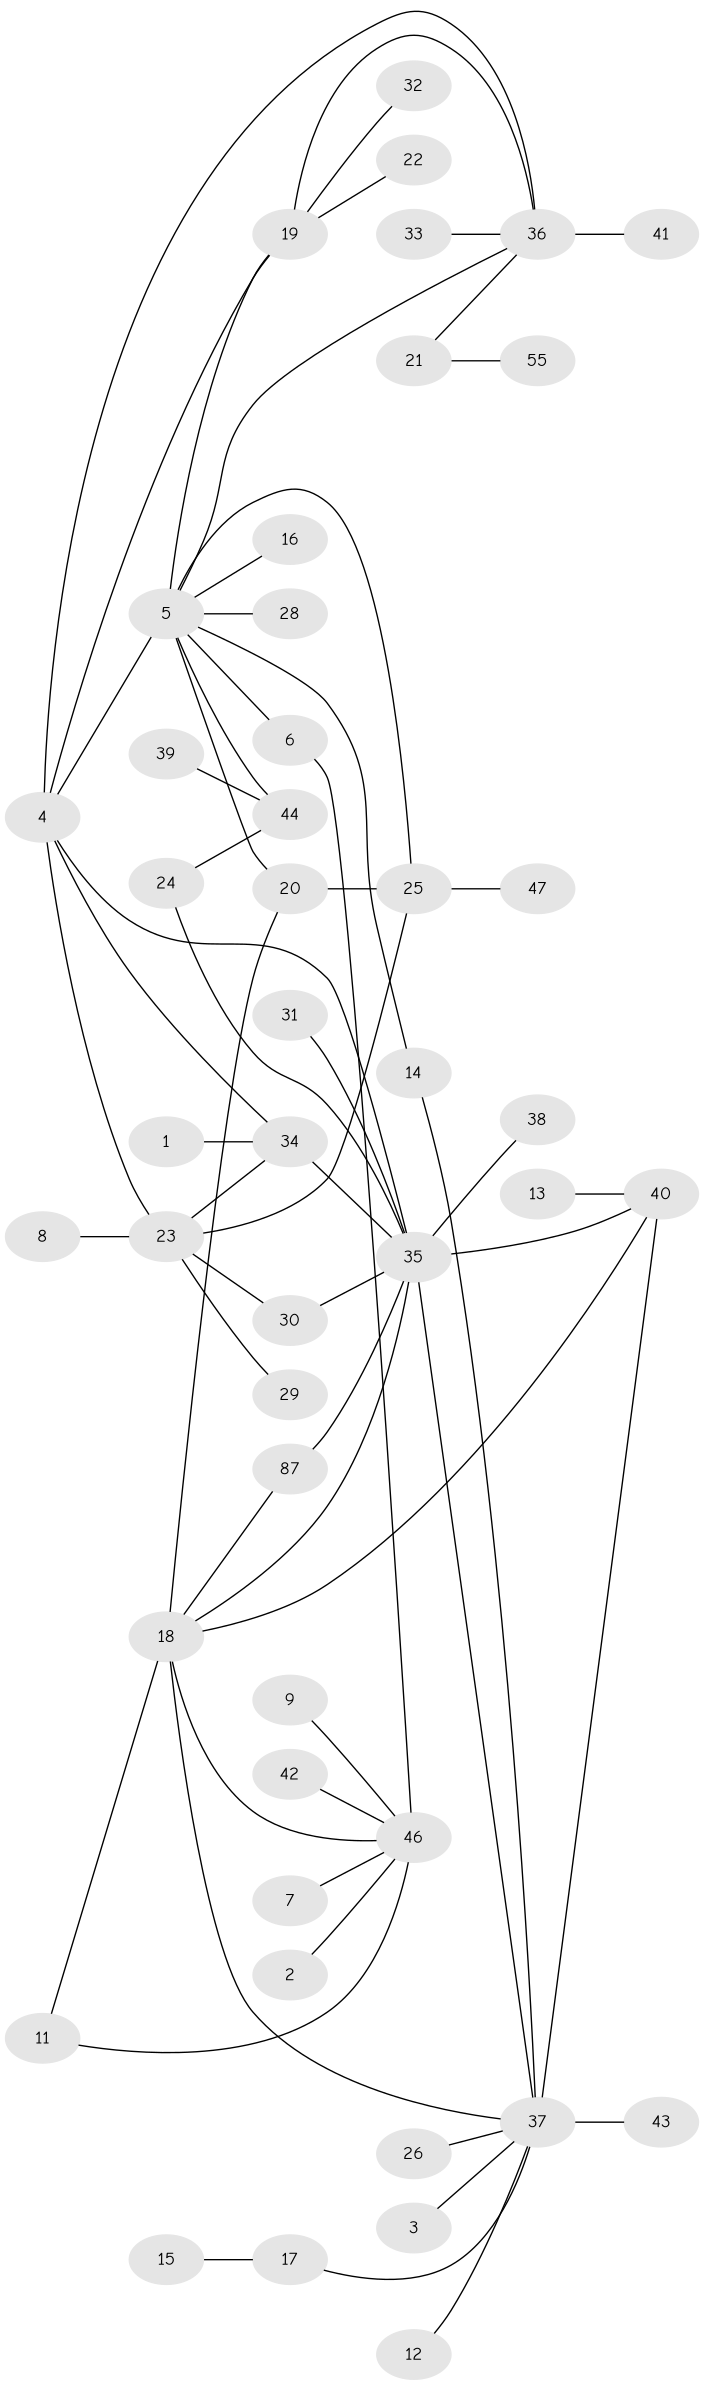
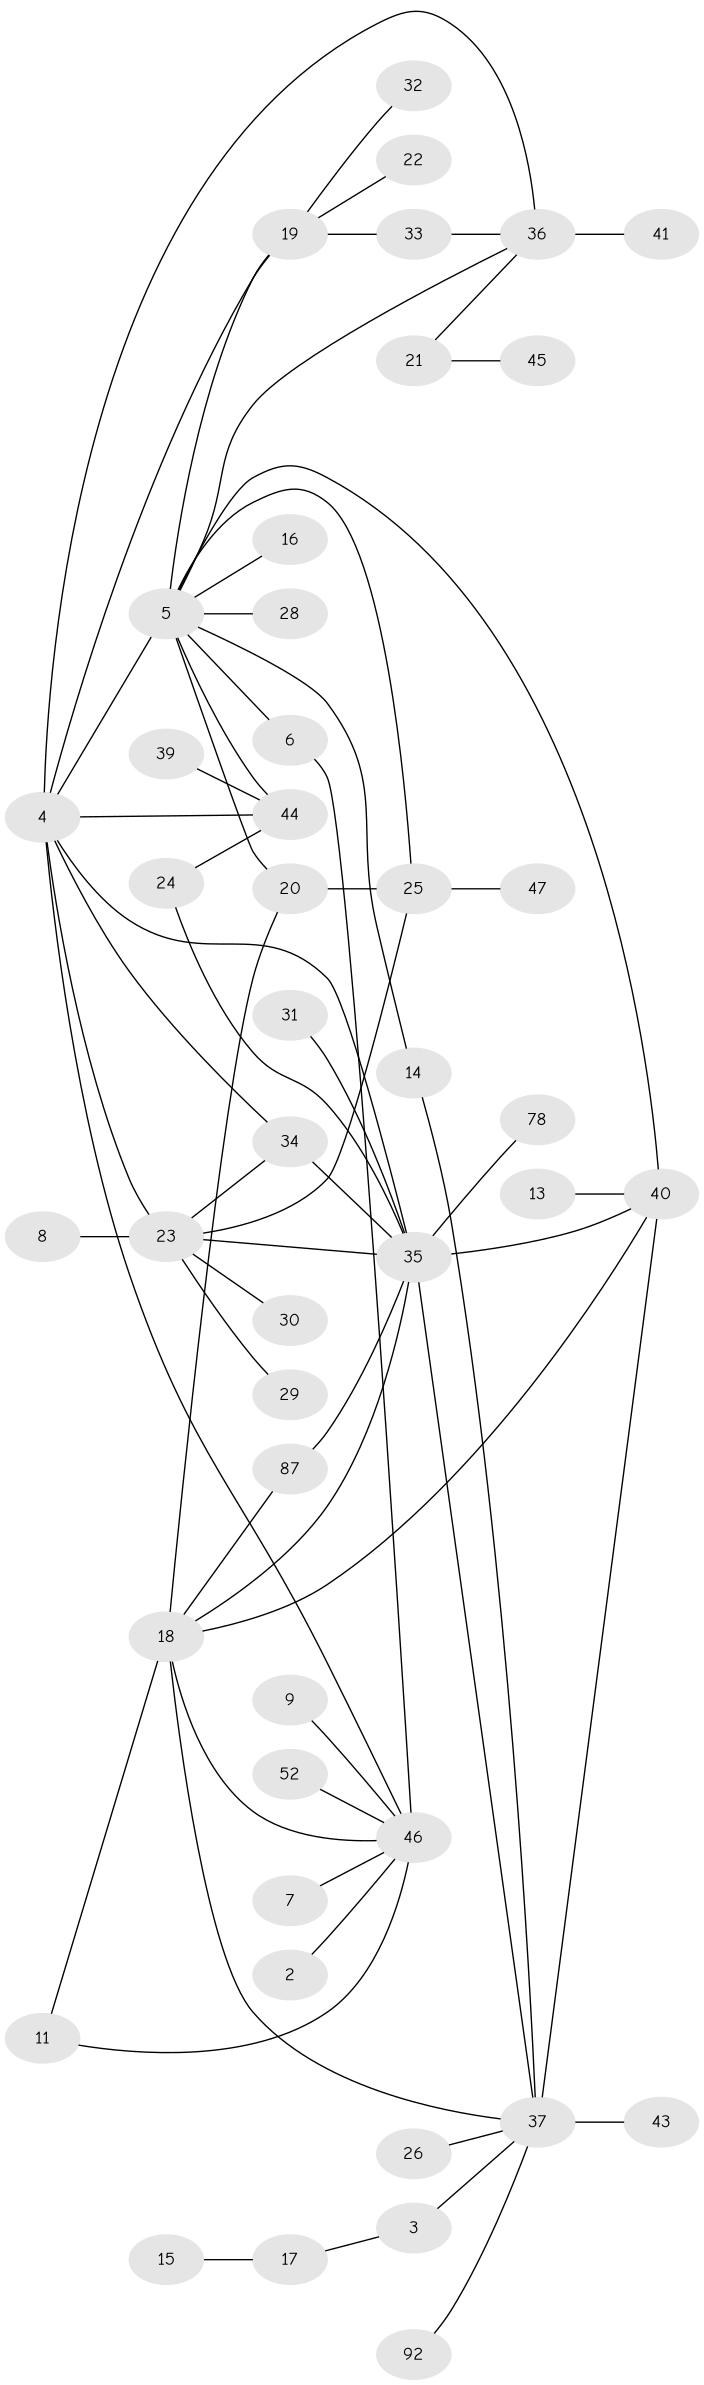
  graph {
    fontname="Comic Neue"
    rankdir=LR
    node [color=gray90 fontname="Comic Neue" style=filled]
    edge [fontname="Comic Neue" weight=1.0]
-   1
    34
    35
    2
    46
    3
    37
    40
    43
    4
    5
    19
    23
    36
    44
    6
    14
    16
    20
    25
    28
    22
    32
    29
    30
-   38
+   38 [label=78]
    41
    18
    n29 [label=87]
    47
    7
    8
    9
    11
-   12
+   12 [label=92]
    13
    15
    17
    21
-   45 [label=55]
+   45
    24
    26
    31
    33
    39
-   42
-   1 -- 34
+   42 [label=52]
    34 -- 35
    35 -- 37
    35 -- 40
    35 -- 38
    2 -- 46
    3 -- 37
    37 -- 40
    37 -- 43
    4 -- 34
    4 -- 35
+   4 -- 46
    4 -- 5
    4 -- 19 [weight=2.0]
    4 -- 23
    4 -- 36
+   4 -- 44
+   5 -- 40 [weight=3.0]
    5 -- 19
    5 -- 36
    5 -- 44 [weight=3.0]
    5 -- 6
    5 -- 14
    5 -- 16
    5 -- 20
    5 -- 25
    5 -- 28
-   19 -- 36
+   19 -- 33
    19 -- 22
    19 -- 32
    23 -- 34
-   30 -- 35
+   23 -- 35
    23 -- 25
    23 -- 29
    23 -- 30
    36 -- 41
    6 -- 46
    14 -- 37
    20 -- 25
    25 -- 47
    18 -- 35 [weight=2.0]
    18 -- 46 [weight=2.0]
    18 -- 37
    18 -- 40
    18 -- 20
    18 -- n29
    n29 -- 35
    7 -- 46
    8 -- 23
    9 -- 46
    11 -- 46 [weight=2.0]
    11 -- 18
    12 -- 37
    13 -- 40
    15 -- 17
-   17 -- 37
+   17 -- 3
    21 -- 36
    21 -- 45
    24 -- 35
    24 -- 44
    26 -- 37
    31 -- 35
    33 -- 36
    39 -- 44
    42 -- 46
  }
